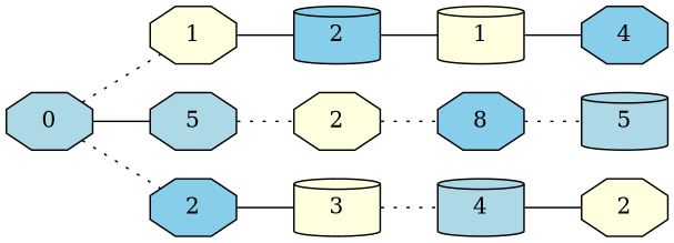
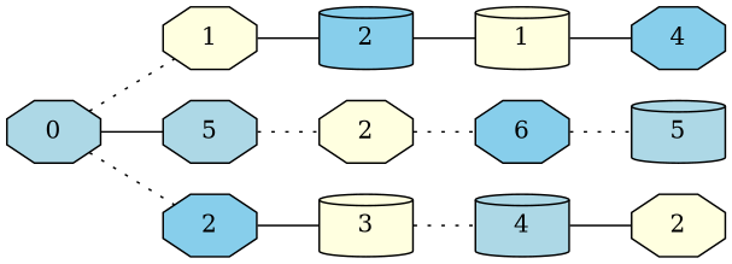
  graph {
    rankdir=LR
    node [style=filled fillcolor=lightyellow shape=octagon]
    n1 [label=0 fillcolor=lightblue]
    n2 [label=1]
    n3 [label=5 fillcolor=lightblue]
    n4 [label=2 fillcolor=skyblue]
    n5 [label=2 fillcolor=skyblue shape=cylinder]
    n6 [label=1 shape=cylinder]
    n7 [label=4 fillcolor=skyblue]
    n8 [label=2]
-   n9 [label=8 fillcolor=skyblue]
+   n9 [label=6 fillcolor=skyblue]
    n10 [label=5 fillcolor=lightblue shape=cylinder]
    n11 [label=3 shape=cylinder]
    n12 [label=4 fillcolor=lightblue shape=cylinder]
    n13 [label=2]
    n1 -- n2 [style=dotted]
    n1 -- n3
    n1 -- n4 [style=dotted]
    n2 -- n5
    n3 -- n8 [style=dotted]
    n4 -- n11
    n5 -- n6
    n6 -- n7
    n8 -- n9 [style=dotted]
    n9 -- n10 [style=dotted]
    n11 -- n12 [style=dotted]
    n12 -- n13
  }
